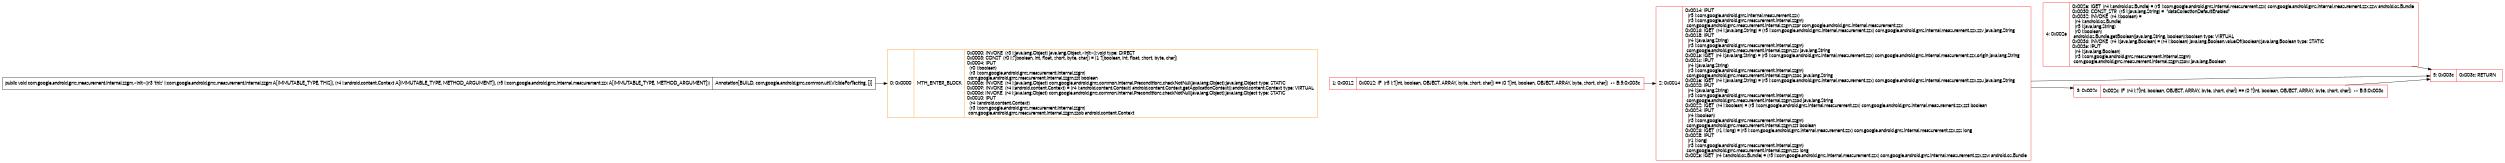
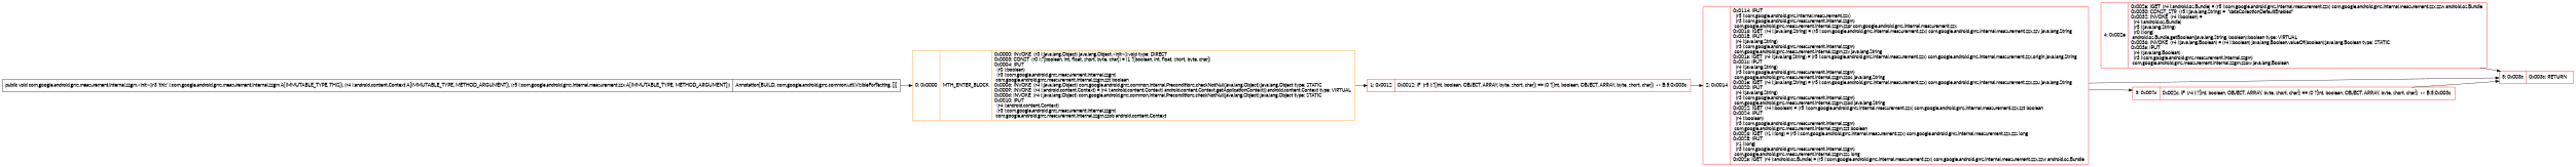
  digraph {
    fontname=Lato
    rankdir=LR
    node [color=red fontname=Lato shape=record]
    edge [fontname=Lato]
    n1 [color=darkorange label="{0\:\ 0x0000|MTH_ENTER_BLOCK\l|0x0000: INVOKE  (r3 I:java.lang.Object) java.lang.Object.\<init\>():void type: DIRECT \l0x0003: CONST  (r0 I:?[boolean, int, float, short, byte, char]) = (1 ?[boolean, int, float, short, byte, char]) \l0x0004: IPUT  \l  (r0 I:boolean)\l  (r3 I:com.google.android.gms.measurement.internal.zzgm)\l com.google.android.gms.measurement.internal.zzgm.zzt boolean \l0x0006: INVOKE  (r4 I:java.lang.Object) com.google.android.gms.common.internal.Preconditions.checkNotNull(java.lang.Object):java.lang.Object type: STATIC \l0x0009: INVOKE  (r4 I:android.content.Context) = (r4 I:android.content.Context) android.content.Context.getApplicationContext():android.content.Context type: VIRTUAL \l0x000d: INVOKE  (r4 I:java.lang.Object) com.google.android.gms.common.internal.Preconditions.checkNotNull(java.lang.Object):java.lang.Object type: STATIC \l0x0010: IPUT  \l  (r4 I:android.content.Context)\l  (r3 I:com.google.android.gms.measurement.internal.zzgm)\l com.google.android.gms.measurement.internal.zzgm.zzob android.content.Context \l}"]
    n2 [label="{1\:\ 0x0012|0x0012: IF  (r5 I:?[int, boolean, OBJECT, ARRAY, byte, short, char]) == (0 ?[int, boolean, OBJECT, ARRAY, byte, short, char])  \-\> B:5:0x003c \l}"]
-   n3 [label="{2\:\ 0x0014|0x0014: IPUT  \l  (r5 I:com.google.android.gms.internal.measurement.zzx)\l  (r3 I:com.google.android.gms.measurement.internal.zzgm)\l com.google.android.gms.measurement.internal.zzgm.zzpr com.google.android.gms.internal.measurement.zzx \l0x0016: IGET  (r4 I:java.lang.String) = (r5 I:com.google.android.gms.internal.measurement.zzx) com.google.android.gms.internal.measurement.zzx.zzv java.lang.String \l0x0018: IPUT  \l  (r4 I:java.lang.String)\l  (r3 I:com.google.android.gms.measurement.internal.zzgm)\l com.google.android.gms.measurement.internal.zzgm.zzv java.lang.String \l0x001a: IGET  (r4 I:java.lang.String) = (r5 I:com.google.android.gms.internal.measurement.zzx) com.google.android.gms.internal.measurement.zzx.origin java.lang.String \l0x001c: IPUT  \l  (r4 I:java.lang.String)\l  (r3 I:com.google.android.gms.measurement.internal.zzgm)\l com.google.android.gms.measurement.internal.zzgm.zzoc java.lang.String \l0x001e: IGET  (r4 I:java.lang.String) = (r5 I:com.google.android.gms.internal.measurement.zzx) com.google.android.gms.internal.measurement.zzx.zzu java.lang.String \l0x0020: IPUT  \l  (r4 I:java.lang.String)\l  (r3 I:com.google.android.gms.measurement.internal.zzgm)\l com.google.android.gms.measurement.internal.zzgm.zzod java.lang.String \l0x0022: IGET  (r4 I:boolean) = (r5 I:com.google.android.gms.internal.measurement.zzx) com.google.android.gms.internal.measurement.zzx.zzt boolean \l0x0024: IPUT  \l  (r4 I:boolean)\l  (r3 I:com.google.android.gms.measurement.internal.zzgm)\l com.google.android.gms.measurement.internal.zzgm.zzt boolean \l0x0026: IGET  (r1 I:long) = (r5 I:com.google.android.gms.internal.measurement.zzx) com.google.android.gms.internal.measurement.zzx.zzs long \l0x0028: IPUT  \l  (r1 I:long)\l  (r3 I:com.google.android.gms.measurement.internal.zzgm)\l com.google.android.gms.measurement.internal.zzgm.zzs long \l0x002a: IGET  (r4 I:android.os.Bundle) = (r5 I:com.google.android.gms.internal.measurement.zzx) com.google.android.gms.internal.measurement.zzx.zzw android.os.Bundle \l}"]
+   n3 [label="{2\:\ 0x0014|0x0114: IPUT  \l  (r5 I:com.google.android.gms.internal.measurement.zzx)\l  (r3 I:com.google.android.gms.measurement.internal.zzgm)\l com.google.android.gms.measurement.internal.zzgm.zzpr com.google.android.gms.internal.measurement.zzx \l0x0016: IGET  (r4 I:java.lang.String) = (r5 I:com.google.android.gms.internal.measurement.zzx) com.google.android.gms.internal.measurement.zzx.zzv java.lang.String \l0x0018: IPUT  \l  (r4 I:java.lang.String)\l  (r3 I:com.google.android.gms.measurement.internal.zzgm)\l com.google.android.gms.measurement.internal.zzgm.zzv java.lang.String \l0x001a: IGET  (r4 I:java.lang.String) = (r5 I:com.google.android.gms.internal.measurement.zzx) com.google.android.gms.internal.measurement.zzx.origin java.lang.String \l0x001c: IPUT  \l  (r4 I:java.lang.String)\l  (r3 I:com.google.android.gms.measurement.internal.zzgm)\l com.google.android.gms.measurement.internal.zzgm.zzoc java.lang.String \l0x001e: IGET  (r4 I:java.lang.String) = (r5 I:com.google.android.gms.internal.measurement.zzx) com.google.android.gms.internal.measurement.zzx.zzu java.lang.String \l0x0020: IPUT  \l  (r4 I:java.lang.String)\l  (r3 I:com.google.android.gms.measurement.internal.zzgm)\l com.google.android.gms.measurement.internal.zzgm.zzod java.lang.String \l0x0022: IGET  (r4 I:boolean) = (r5 I:com.google.android.gms.internal.measurement.zzx) com.google.android.gms.internal.measurement.zzx.zzt boolean \l0x0024: IPUT  \l  (r4 I:boolean)\l  (r3 I:com.google.android.gms.measurement.internal.zzgm)\l com.google.android.gms.measurement.internal.zzgm.zzt boolean \l0x0026: IGET  (r1 I:long) = (r5 I:com.google.android.gms.internal.measurement.zzx) com.google.android.gms.internal.measurement.zzx.zzs long \l0x0028: IPUT  \l  (r1 I:long)\l  (r3 I:com.google.android.gms.measurement.internal.zzgm)\l com.google.android.gms.measurement.internal.zzgm.zzs long \l0x002a: IGET  (r4 I:android.os.Bundle) = (r5 I:com.google.android.gms.internal.measurement.zzx) com.google.android.gms.internal.measurement.zzx.zzw android.os.Bundle \l}"]
    n4 [label="{5\:\ 0x003c|0x003c: RETURN   \l}"]
    n5 [label="{3\:\ 0x002c|0x002c: IF  (r4 I:?[int, boolean, OBJECT, ARRAY, byte, short, char]) == (0 ?[int, boolean, OBJECT, ARRAY, byte, short, char])  \-\> B:5:0x003c \l}"]
-   n6 [label="{4\:\ 0x002e|0x002e: IGET  (r4 I:android.os.Bundle) = (r5 I:com.google.android.gms.internal.measurement.zzx) com.google.android.gms.internal.measurement.zzx.zzw android.os.Bundle \l0x0030: CONST_STR  (r5 I:java.lang.String) =  \"dataCollectionDefaultEnabled\" \l0x0032: INVOKE  (r4 I:boolean) = \l  (r4 I:android.os.Bundle)\l  (r5 I:java.lang.String)\l  (r0 I:boolean)\l android.os.Bundle.getBoolean(java.lang.String, boolean):boolean type: VIRTUAL \l0x0036: INVOKE  (r4 I:java.lang.Boolean) = (r4 I:boolean) java.lang.Boolean.valueOf(boolean):java.lang.Boolean type: STATIC \l0x003a: IPUT  \l  (r4 I:java.lang.Boolean)\l  (r3 I:com.google.android.gms.measurement.internal.zzgm)\l com.google.android.gms.measurement.internal.zzgm.zzow java.lang.Boolean \l}"]
+   n6 [label="{4\:\ 0x002e|0x002e: IGET  (r4 I:android.os.Bundle) = (r5 I:com.google.android.gms.internal.measurement.zzx) com.google.android.gms.internal.measurement.zzx.zzw android.os.Bundle \l0x0030: CONST_STR  (r5 I:java.lang.String) =  \"dataCollectionDefaultEnabled\" \l0x0032: INVOKE  (r4 I:boolean) = \l  (r4 I:android.os.Bundle)\l  (r5 I:java.lang.String)\l  (r0 I:long)\l android.os.Bundle.getBoolean(java.lang.String, boolean):boolean type: VIRTUAL \l0x0036: INVOKE  (r4 I:java.lang.Boolean) = (r4 I:boolean) java.lang.Boolean.valueOf(boolean):java.lang.Boolean type: STATIC \l0x003a: IPUT  \l  (r4 I:java.lang.Boolean)\l  (r3 I:com.google.android.gms.measurement.internal.zzgm)\l com.google.android.gms.measurement.internal.zzgm.zzow java.lang.Boolean \l}"]
    n7 [color=black label="{public void com.google.android.gms.measurement.internal.zzgm.\<init\>((r3 'this' I:com.google.android.gms.measurement.internal.zzgm A[IMMUTABLE_TYPE, THIS]), (r4 I:android.content.Context A[IMMUTABLE_TYPE, METHOD_ARGUMENT]), (r5 I:com.google.android.gms.internal.measurement.zzx A[IMMUTABLE_TYPE, METHOD_ARGUMENT]))  | Annotation[BUILD, com.google.android.gms.common.util.VisibleForTesting, \{\}]\l}"]
+   n1 -> n2
    n2 -> n3 [style=solid]
    n3 -> n4
    n3 -> n5
    n5 -> n4
    n6 -> n4
    n7 -> n1
  }
